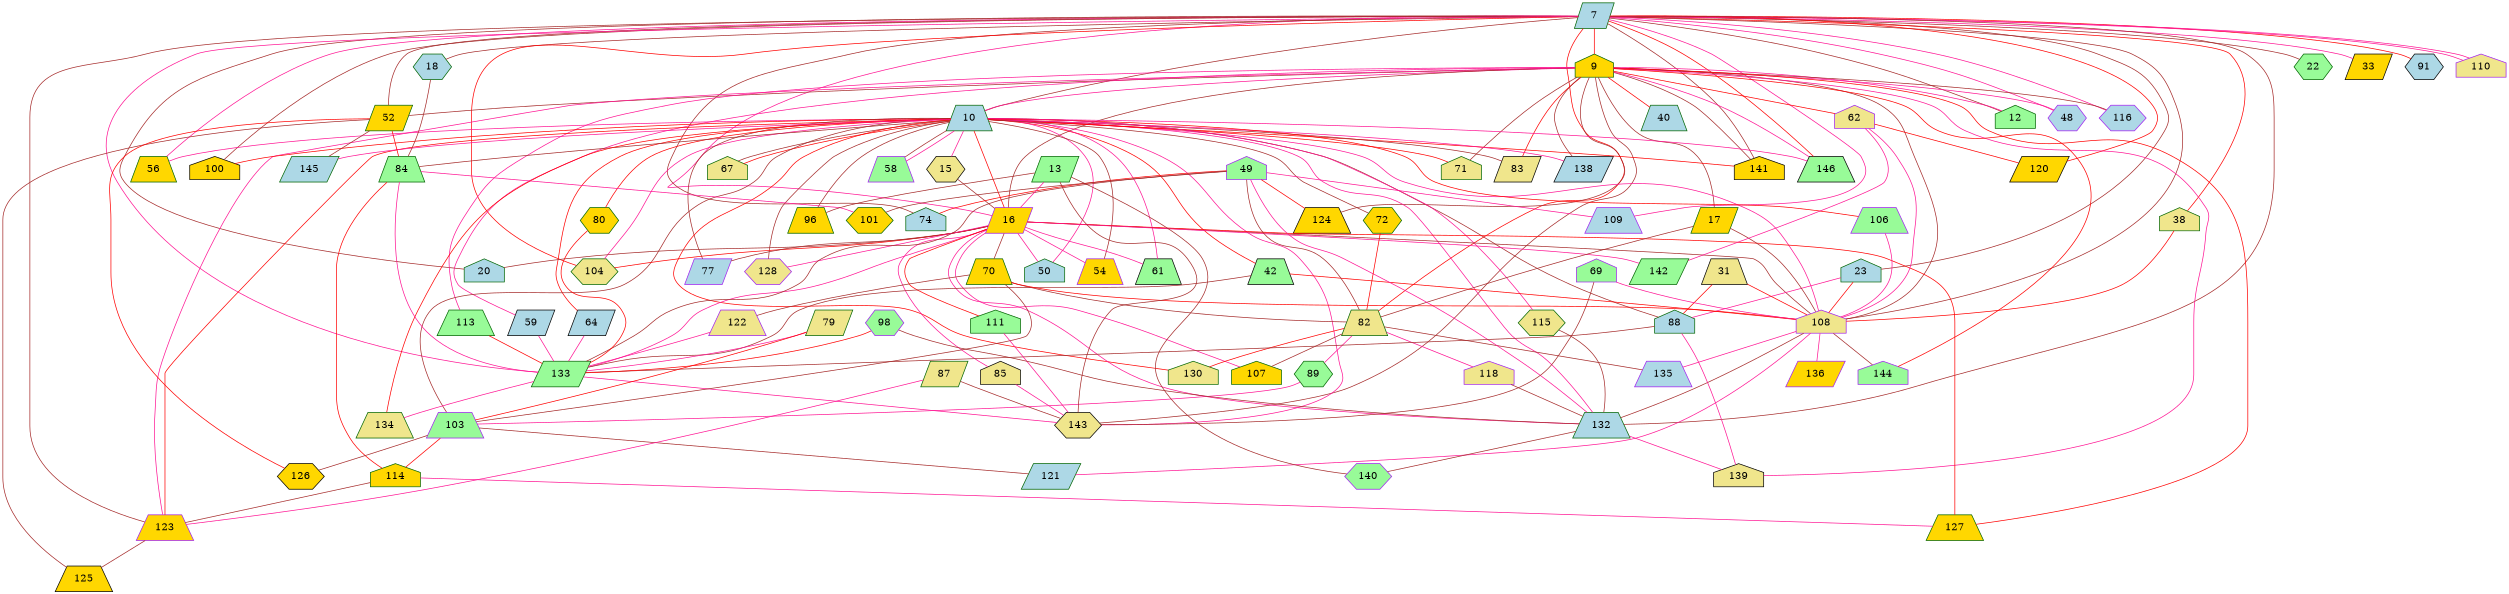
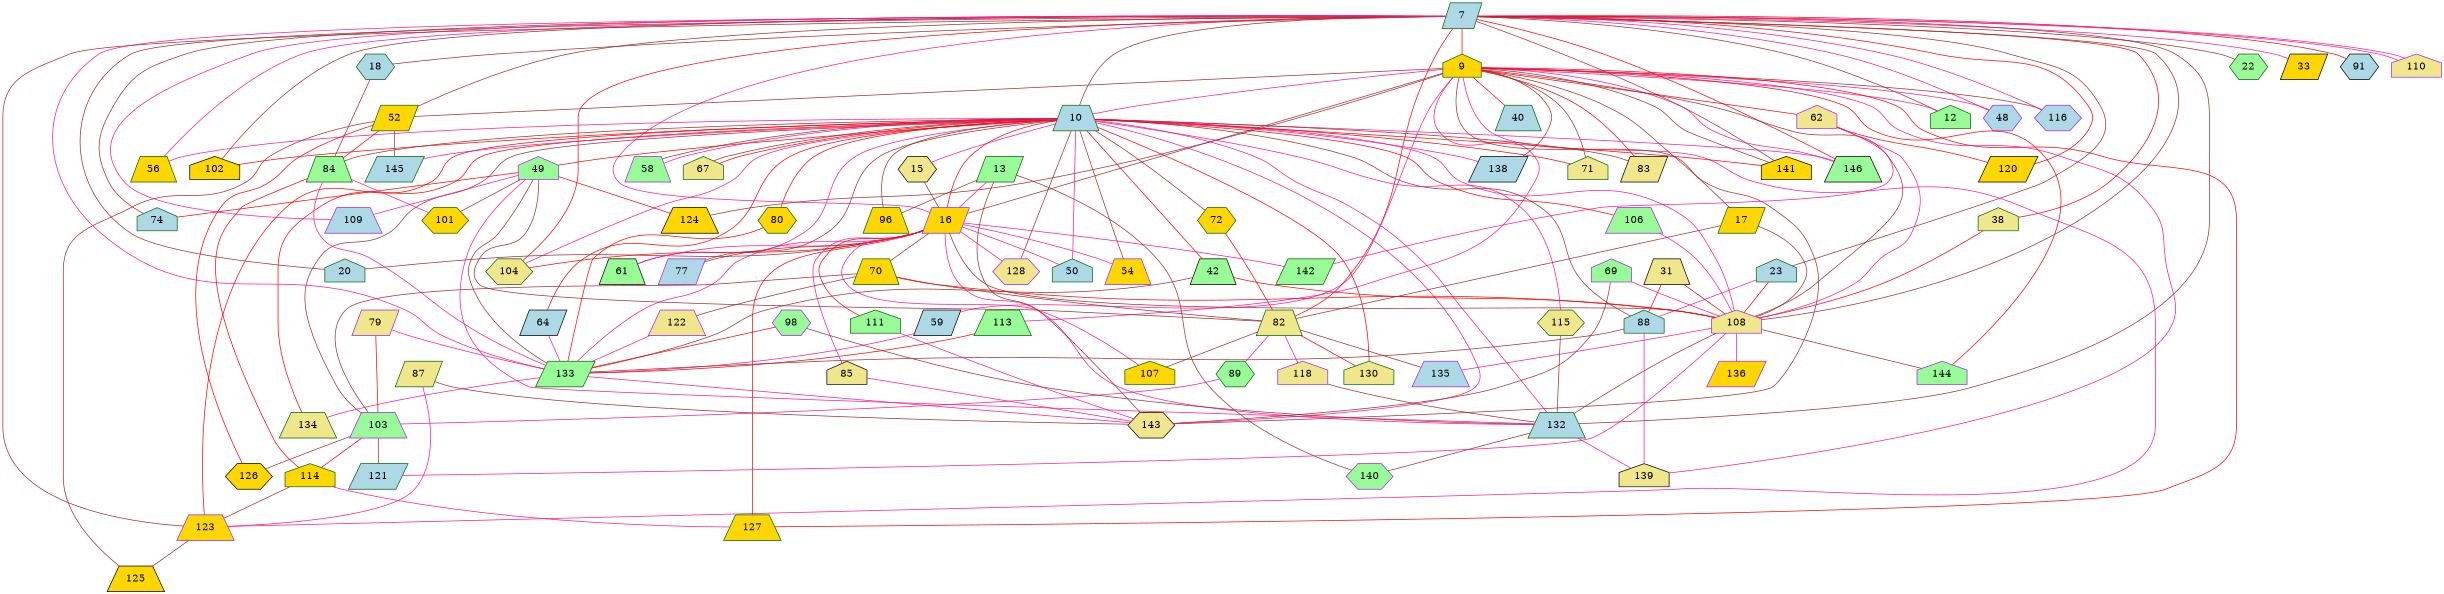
  graph {
    node [color=darkgreen fillcolor=gold shape=house style=filled]
    edge [color=brown]
    7 [fillcolor=lightblue shape=parallelogram super="+1"]
    9 [super="+2"]
    10 [fillcolor=lightblue shape=trapezium super="+5"]
    12 [fillcolor=palegreen]
    16 [color=purple shape=parallelogram super="+11+8"]
    18 [fillcolor=lightblue shape=hexagon]
    20 [fillcolor=lightblue]
    22 [fillcolor=palegreen shape=hexagon]
    23 [fillcolor=lightblue]
    33 [color=black shape=parallelogram]
    38 [fillcolor=khaki]
    48 [color=purple fillcolor=lightblue shape=hexagon]
    52 [shape=parallelogram super="+19+25"]
    56 [shape=trapezium]
    74 [fillcolor=lightblue]
    82 [fillcolor=khaki shape=trapezium super="+63+66"]
    91 [color=black fillcolor=lightblue shape=hexagon]
-   102 [color=black label=100]
+   102 [color=black]
    104 [fillcolor=khaki shape=hexagon super="+43+68"]
    108 [color=purple fillcolor=khaki super="+36+4+94"]
    109 [color=purple fillcolor=lightblue shape=trapezium]
    110 [color=purple fillcolor=khaki]
    116 [color=purple fillcolor=lightblue shape=hexagon]
    120 [color=black shape=parallelogram]
    123 [color=purple shape=trapezium super="+37+30"]
    132 [fillcolor=lightblue shape=trapezium super="+55+129"]
    133 [fillcolor=palegreen shape=parallelogram super="+21+117+86+75+14"]
    141 [color=black super="+131"]
    146 [color=black fillcolor=palegreen shape=trapezium super="+76"]
    17 [shape=parallelogram]
    40 [fillcolor=lightblue shape=trapezium]
    59 [color=black fillcolor=lightblue shape=parallelogram]
    62 [color=purple fillcolor=khaki]
    71 [fillcolor=khaki super="+45"]
    83 [color=black fillcolor=khaki shape=parallelogram]
    113 [fillcolor=palegreen shape=trapezium super="+112+24"]
    124 [color=black shape=trapezium]
    127 [shape=trapezium super="+53"]
    138 [color=black fillcolor=lightblue shape=parallelogram]
    139 [color=black fillcolor=khaki super="+100"]
    143 [color=black fillcolor=khaki shape=hexagon super="+39+137"]
    144 [color=purple fillcolor=palegreen super="+95"]
    15 [color=black fillcolor=khaki shape=hexagon]
    42 [color=black fillcolor=palegreen shape=trapezium]
    49 [color=purple fillcolor=palegreen super="+34"]
    50 [fillcolor=lightblue]
    54 [color=purple shape=trapezium]
    58 [color=purple fillcolor=palegreen shape=trapezium]
    61 [color=black fillcolor=palegreen shape=trapezium]
    64 [color=black fillcolor=lightblue shape=parallelogram]
    67 [fillcolor=khaki]
    72 [shape=hexagon]
    77 [color=purple fillcolor=lightblue shape=parallelogram]
    80 [shape=hexagon]
    84 [fillcolor=palegreen shape=trapezium super="+51+60+78"]
    88 [fillcolor=lightblue super="+27"]
    96 [shape=trapezium]
    103 [color=purple fillcolor=palegreen shape=trapezium super="+47"]
    106 [color=purple fillcolor=palegreen shape=trapezium]
    115 [fillcolor=khaki shape=hexagon]
    128 [color=purple fillcolor=khaki shape=hexagon]
    130 [fillcolor=khaki]
    134 [fillcolor=khaki shape=trapezium]
    145 [fillcolor=lightblue shape=parallelogram]
    70 [shape=trapezium super="+32"]
    85 [color=black fillcolor=khaki]
    107
    111 [fillcolor=palegreen]
    142 [fillcolor=palegreen shape=parallelogram]
    125 [color=black shape=trapezium]
    126 [color=black shape=hexagon]
    89 [fillcolor=palegreen shape=hexagon]
    118 [color=purple fillcolor=khaki]
    135 [color=purple fillcolor=lightblue shape=trapezium]
    121 [fillcolor=lightblue shape=parallelogram]
    136 [color=purple shape=parallelogram]
    140 [color=purple fillcolor=palegreen shape=hexagon]
    101 [shape=hexagon]
    114 [super="+99"]
    13 [fillcolor=palegreen shape=parallelogram]
    122 [color=purple fillcolor=khaki shape=trapezium]
    31 [color=black fillcolor=khaki shape=trapezium]
    69 [color=purple fillcolor=palegreen]
-   79 [fillcolor=khaki shape=parallelogram]
+   79 [color=purple fillcolor=khaki shape=parallelogram]
    87 [fillcolor=khaki shape=parallelogram]
    98 [color=purple fillcolor=palegreen shape=hexagon]
    7 -- 9 [color=red weight=4]
    7 -- 10 [weight=4]
    7 -- 12
    7 -- 16 [color=deeppink weight=5]
    7 -- 18
    7 -- 20
    7 -- 22 [weight=2]
    7 -- 23
    7 -- 33 [color=deeppink weight=2]
    7 -- 38 [color=red]
    7 -- 48 [color=deeppink]
    7 -- 52 [weight=2]
    7 -- 56 [color=deeppink]
    7 -- 74
    7 -- 82 [color=red]
    7 -- 91 [color=red weight=2]
    7 -- 102
    7 -- 104 [color=red weight=2]
    7 -- 108 [weight=5]
    7 -- 109 [color=deeppink]
    7 -- 110 [color=deeppink]
    7 -- 110 [color=deeppink]
    7 -- 116 [color=deeppink]
    7 -- 120 [color=red]
    7 -- 123
    7 -- 132 [weight=2]
    7 -- 133 [color=deeppink weight=5]
    7 -- 141
    7 -- 146 [color=red]
    9 -- 10 [color=deeppink weight=4]
    9 -- 12 [color=deeppink]
    9 -- 16 [weight=5]
    9 -- 48 [color=deeppink]
    9 -- 52
    9 -- 108 [weight=4]
    9 -- 116
    9 -- 123 [color=deeppink]
    9 -- 141
    9 -- 146 [color=deeppink]
    9 -- 17 [weight=2]
    9 -- 40 [color=red weight=2]
    9 -- 59 [color=deeppink]
    9 -- 62 [color=red]
    9 -- 71
    9 -- 83 [color=red]
    9 -- 113 [color=deeppink weight=2]
    9 -- 124
    9 -- 127 [color=red]
    9 -- 138
    9 -- 139 [color=deeppink]
    9 -- 143 [weight=4]
    9 -- 144 [color=red]
    10 -- 16 [color=red weight=4]
    10 -- 56 [color=deeppink]
    10 -- 102 [color=red]
    10 -- 104 [color=deeppink]
    10 -- 108 [color=deeppink weight=6]
    10 -- 123 [color=red weight=3]
    10 -- 132 [color=deeppink]
    10 -- 141 [color=red]
    10 -- 146 [color=deeppink]
    10 -- 71 [color=red]
    10 -- 83
    10 -- 138 [color=deeppink]
    10 -- 143 [color=deeppink weight=2]
    10 -- 15 [color=deeppink]
    10 -- 42 [color=red]
+   10 -- 49 [color=red weight=2]
    10 -- 50 [color=deeppink]
    10 -- 54
    10 -- 58
    10 -- 58 [color=deeppink]
    10 -- 61 [color=deeppink]
    10 -- 64 [color=red]
    10 -- 67
    10 -- 67 [color=red]
    10 -- 72
    10 -- 77
    10 -- 80 [color=red]
    10 -- 84
    10 -- 88 [weight=2]
    10 -- 96
    10 -- 103 [weight=3]
    10 -- 106 [color=red]
    10 -- 115 [color=deeppink]
    10 -- 128
    10 -- 130 [color=red]
    10 -- 134 [color=red]
    10 -- 145 [color=deeppink]
    16 -- 20
    16 -- 104 [color=red]
    16 -- 108 [weight=6]
    16 -- 132 [color=deeppink]
    16 -- 133 [color=deeppink weight=2]
    16 -- 127 [color=red weight=3]
    16 -- 50 [color=deeppink]
    16 -- 54 [color=deeppink]
    16 -- 61 [color=deeppink]
    16 -- 77
    16 -- 128 [color=deeppink]
    16 -- 70
    16 -- 85 [color=deeppink]
    16 -- 107 [color=deeppink]
    16 -- 111 [color=red]
    16 -- 142 [color=deeppink]
    18 -- 84
    23 -- 108 [color=red]
    23 -- 88 [color=deeppink]
    38 -- 108 [color=red]
    52 -- 84 [color=red]
    52 -- 145
    52 -- 125
    52 -- 126 [color=red]
    82 -- 130 [color=red]
    82 -- 107
    82 -- 89 [color=deeppink]
    82 -- 118 [color=deeppink]
    82 -- 135
    108 -- 132 [weight=2]
    108 -- 144 [weight=2]
    108 -- 135 [color=deeppink]
    108 -- 121 [color=deeppink]
    108 -- 136 [color=deeppink weight=2]
    123 -- 125
    132 -- 139 [color=deeppink]
    132 -- 140
    133 -- 143 [color=deeppink]
    133 -- 134 [color=deeppink]
    17 -- 82
    17 -- 108
    59 -- 133 [color=deeppink]
    62 -- 108 [color=deeppink]
    62 -- 120 [color=red]
    62 -- 142 [color=deeppink]
    113 -- 133 [color=red weight=2]
    15 -- 16
    42 -- 108 [color=red]
    42 -- 133
    49 -- 74 [color=red]
    49 -- 82
    49 -- 109 [color=deeppink]
    49 -- 132 [color=deeppink]
    49 -- 133
    49 -- 124 [color=red]
    49 -- 101
    64 -- 133 [color=deeppink]
    72 -- 82 [color=red]
    80 -- 133 [color=red]
    84 -- 133 [color=deeppink weight=2]
    84 -- 101 [color=deeppink]
    84 -- 114 [color=red]
    88 -- 133
    88 -- 139 [color=deeppink]
    103 -- 126
    103 -- 121
    103 -- 114 [color=red]
    106 -- 108 [color=deeppink]
    115 -- 132
    70 -- 82
    70 -- 108 [color=red weight=2]
    70 -- 103
    70 -- 122
    85 -- 143 [color=deeppink]
    111 -- 143 [color=deeppink]
    89 -- 103 [color=deeppink]
    118 -- 132
    114 -- 123
    114 -- 127 [color=deeppink]
    13 -- 16 [color=deeppink weight=2]
    13 -- 143
    13 -- 96
    13 -- 140
    122 -- 133 [color=deeppink]
    31 -- 108 [color=red]
    31 -- 88 [color=red]
    69 -- 108 [color=deeppink]
    69 -- 143
    79 -- 133 [color=deeppink]
    79 -- 103 [color=red]
    87 -- 123 [color=deeppink]
    87 -- 143
    98 -- 132
    98 -- 133 [color=red]
  }
